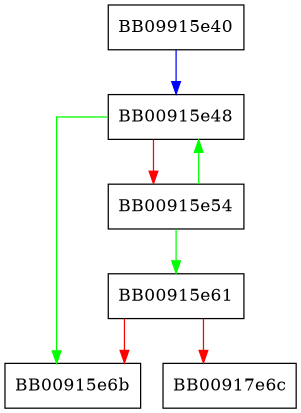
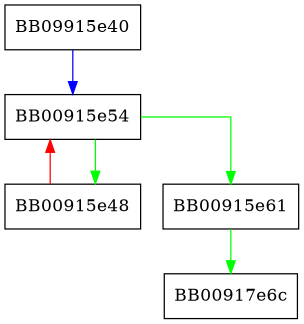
  digraph {
    splines=ortho
    node [shape=box]
    edge [color=green]
    n1 [label=BB09915e40]
    BB00915e48
-   BB00915e6b
    BB00915e54
    BB00915e61
    n6 [label=BB00917e6c]
-   n1 -> BB00915e48 [color=blue]
-   BB00915e48 -> BB00915e6b
+   n1 -> BB00915e54 [color=blue]
    BB00915e48 -> BB00915e54 [color=red]
    BB00915e54 -> BB00915e48
    BB00915e54 -> BB00915e61
-   BB00915e61 -> BB00915e6b [color=red]
-   BB00915e61 -> n6 [color=red]
+   BB00915e61 -> n6
  }
